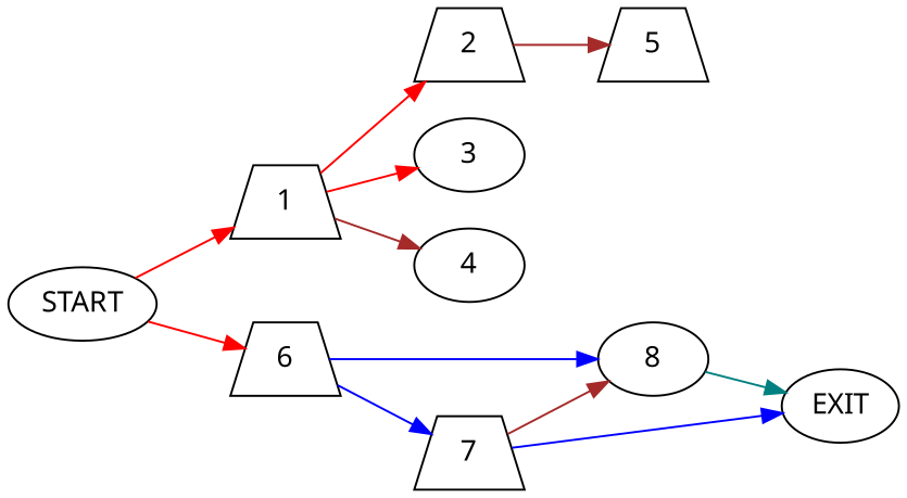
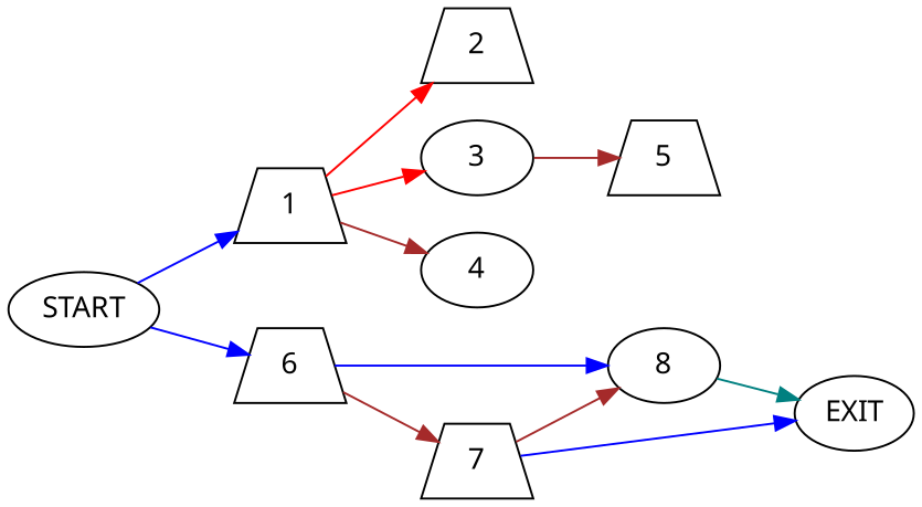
  digraph {
    fontname="Noto Sans"
    rankdir=LR
    node [fontname="Noto Sans" shape=ellipse]
    edge [color=red fontname="Noto Sans"]
    n1 [label=START]
    1 [shape=trapezium]
    6 [shape=trapezium]
    2 [shape=trapezium]
    3
    4
    7 [shape=trapezium]
    8
    5 [shape=trapezium]
    n10 [label=EXIT]
-   n1 -> 1
-   n1 -> 6
+   n1 -> 1 [color=blue]
+   n1 -> 6 [color=blue]
    1 -> 2
    1 -> 3
    1 -> 4 [color=brown]
-   6 -> 7 [color=blue]
+   6 -> 7 [color=brown]
    6 -> 8 [color=blue]
-   2 -> 5 [color=brown]
+   3 -> 5 [color=brown]
    7 -> 8 [color=brown]
    7 -> n10 [color=blue]
    8 -> n10 [color=teal]
  }
